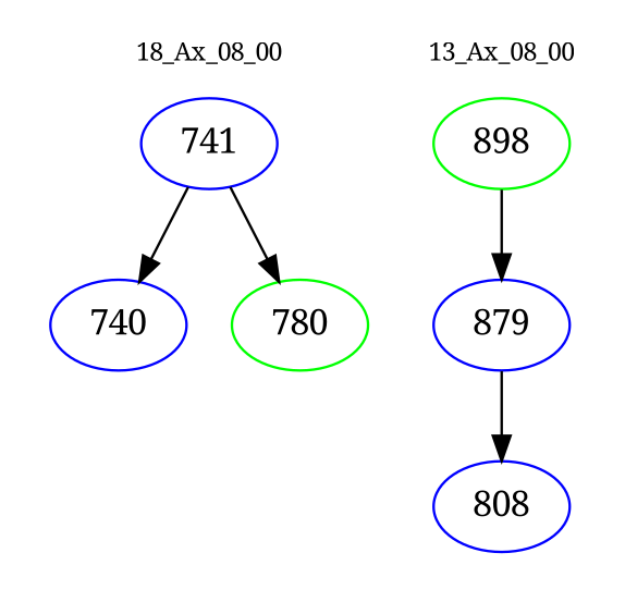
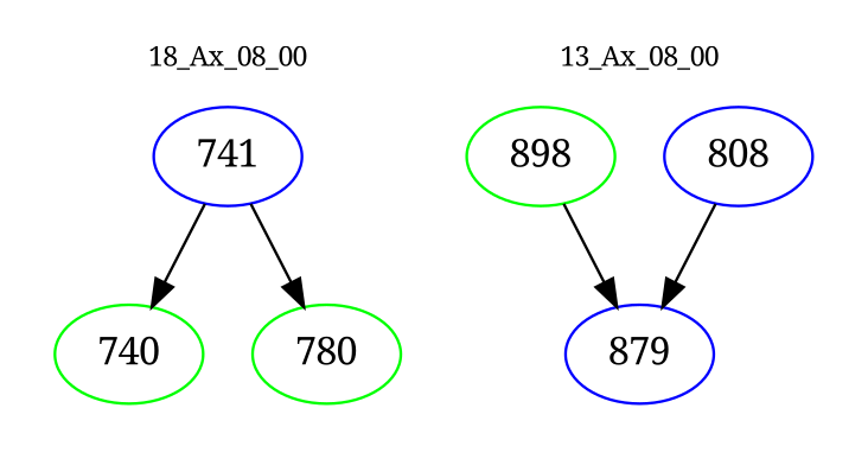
  digraph {
    fontname="Noto Serif"
    node [color=blue fontname="Noto Serif"]
    edge [color=black fontname="Noto Serif"]
    n1 [label=741]
-   n2 [label=740]
+   n2 [color=green label=740]
    n3 [color=green label=780]
    n4 [label=879]
    n5 [label=808]
    n6 [color=green label=898]
    subgraph cluster_1 {
      color=white
      fontsize=10
      label="18_Ax_08_00"
      n1
      n2
      n3
    }
    subgraph cluster_2 {
      color=white
      fontsize=10
      label="13_Ax_08_00"
      n4
      n5
      n6
    }
    n1 -> n2
    n1 -> n3
-   n4 -> n5
+   n5 -> n4
    n6 -> n4
  }
